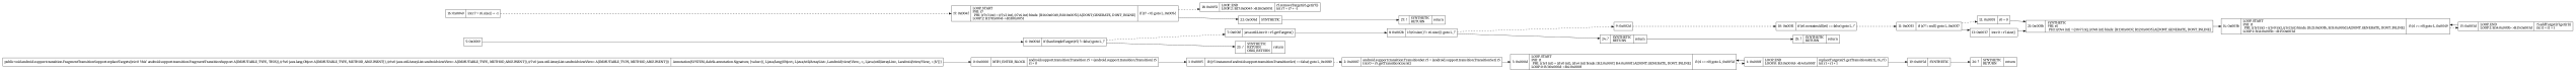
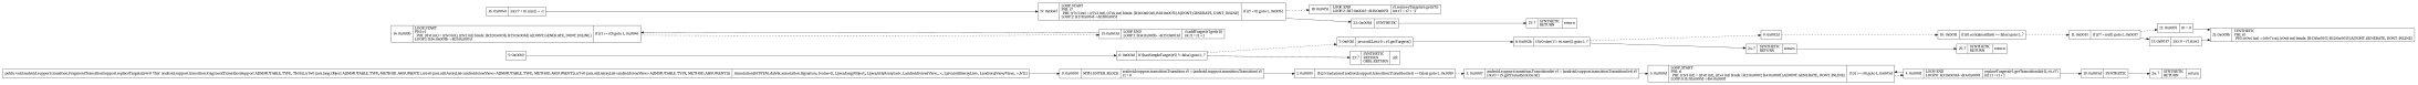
  digraph {
    fontname=Merriweather
    rankdir=LR
    node [fontname=Merriweather shape=record]
    edge [fontname=Merriweather]
    n1 [label="{0\:\ 0x0000|MTH_ENTER_BLOCK\l|android.support.transition.Transition r5 = (android.support.transition.Transition) r5\lr1 = 0\l}"]
    n2 [label="{1\:\ 0x0005|if ((r5 instanceof android.support.transition.TransitionSet) == false) goto L_0x0019\l}"]
    n3 [label="{2\:\ 0x0007|android.support.transition.TransitionSet r5 = (android.support.transition.TransitionSet) r5\lint r0 = r5.getTransitionCount()\l}"]
    n4 [label="{3\:\ 0x000d|LOOP_START\lPHI: r1 \l  PHI: (r1v3 int) = (r1v0 int), (r1v4 int) binds: [B:2:0x0007, B:4:0x000f] A[DONT_GENERATE, DONT_INLINE]\lLOOP:0: B:3:0x000d\-\>B:4:0x000f\l|if (r1 \>= r0) goto L_0x005d\l}"]
    n5 [label="{5\:\ 0x0019}"]
    n6 [label="{6\:\ 0x001d|if (hasSimpleTarget(r5) != false) goto L_?\l}"]
    n7 [label="{4\:\ 0x000f|LOOP_END\lLOOP:0: B:3:0x000d\-\>B:4:0x000f\l|replaceTargets(r5.getTransitionAt(r1), r6, r7)\lint r1 = r1 + 1\l}"]
    n8 [label="{19\:\ 0x005d|SYNTHETIC\l}"]
    n9 [label="{26\:\ ?|SYNTHETIC\lRETURN\l|return\l}"]
    n10 [label="{7\:\ 0x001f|java.util.List r0 = r5.getTargets()\l}"]
-   n11 [label="{23\:\ ?|SYNTHETIC\lRETURN\lORIG_RETURN\l|return\l}"]
+   n11 [label="{23\:\ ?|SYNTHETIC\lRETURN\lORIG_RETURN\l|util\l}"]
    n12 [label="{8\:\ 0x002b|if (r0.size() != r6.size()) goto L_?\l}"]
    n13 [label="{9\:\ 0x002d}"]
    n14 [label="{24\:\ ?|SYNTHETIC\lRETURN\l|return\l}"]
    n15 [label="{10\:\ 0x0031|if (r0.containsAll(r6) == false) goto L_?\l}"]
    n16 [label="{25\:\ ?|SYNTHETIC\lRETURN\l|return\l}"]
    n17 [label="{11\:\ 0x0033|if (r7 != null) goto L_0x0037\l}"]
    n18 [label="{12\:\ 0x0035|r0 = 0\l}"]
    n19 [label="{13\:\ 0x0037|int r0 = r7.size()\l}"]
    n20 [label="{21\:\ 0x003b|SYNTHETIC\lPHI: r0 \l  PHI: (r0v4 int) = (r0v7 int), (r0v8 int) binds: [B:13:0x0037, B:12:0x0035] A[DONT_GENERATE, DONT_INLINE]\l}"]
    n21 [label="{14\:\ 0x003b|LOOP_START\lPHI: r1 \l  PHI: (r1v1 int) = (r1v0 int), (r1v2 int) binds: [B:21:0x003b, B:15:0x003d] A[DONT_GENERATE, DONT_INLINE]\lLOOP:1: B:14:0x003b\-\>B:15:0x003d\l|if (r1 \>= r0) goto L_0x0049\l}"]
    n22 [label="{15\:\ 0x003d|LOOP_END\lLOOP:1: B:14:0x003b\-\>B:15:0x003d\l|r5.addTarget(r7.get(r1))\lint r1 = r1 + 1\l}"]
    n23 [label="{16\:\ 0x0049|int r7 = r6.size() + \-1\l}"]
    n24 [label="{17\:\ 0x004f|LOOP_START\lPHI: r7 \l  PHI: (r7v3 int) = (r7v2 int), (r7v4 int) binds: [B:16:0x0049, B:18:0x0051] A[DONT_GENERATE, DONT_INLINE]\lLOOP:2: B:17:0x004f\-\>B:18:0x0051\l|if (r7 \< 0) goto L_0x005d\l}"]
    n25 [label="{18\:\ 0x0051|LOOP_END\lLOOP:2: B:17:0x004f\-\>B:18:0x0051\l|r5.removeTarget(r6.get(r7))\lint r7 = r7 + \-1\l}"]
    n26 [label="{22\:\ 0x005d|SYNTHETIC\l}"]
    n27 [label="{27\:\ ?|SYNTHETIC\lRETURN\l|return\l}"]
    n28 [label="{public void android.support.transition.FragmentTransitionSupport.replaceTargets((r4v0 'this' android.support.transition.FragmentTransitionSupport A[IMMUTABLE_TYPE, THIS]), (r5v0 java.lang.Object A[IMMUTABLE_TYPE, METHOD_ARGUMENT]), (r6v0 java.util.ArrayList\<android.view.View\> A[IMMUTABLE_TYPE, METHOD_ARGUMENT]), (r7v0 java.util.ArrayList\<android.view.View\> A[IMMUTABLE_TYPE, METHOD_ARGUMENT]))  | Annotation[SYSTEM, dalvik.annotation.Signature, \{value=[(, Ljava\/lang\/Object;, Ljava\/util\/ArrayList\<, Landroid\/view\/View;, \>;, Ljava\/util\/ArrayList\<, Landroid\/view\/View;, \>;)V]\}]\l}"]
    n1 -> n2
    n2 -> n3 [style=dashed]
    n3 -> n4
    n4 -> n7 [style=dashed]
    n5 -> n6
    n6 -> n10 [style=dashed]
    n6 -> n11
    n7 -> n4
    n7 -> n8
    n8 -> n9
    n10 -> n12
    n12 -> n13 [style=dashed]
    n12 -> n14
    n13 -> n15 [style=dashed]
    n14 -> n16
    n15 -> n17 [style=dashed]
    n17 -> n18 [style=dashed]
    n17 -> n19
    n18 -> n20
    n19 -> n20
-   n20 -> n21
    n21 -> n22 [style=dashed]
    n22 -> n21
-   n23 -> n24 [style=dashed]
+   n23 -> n24
    n24 -> n25 [style=dashed]
    n24 -> n26
    n26 -> n27
    n28 -> n1
  }
